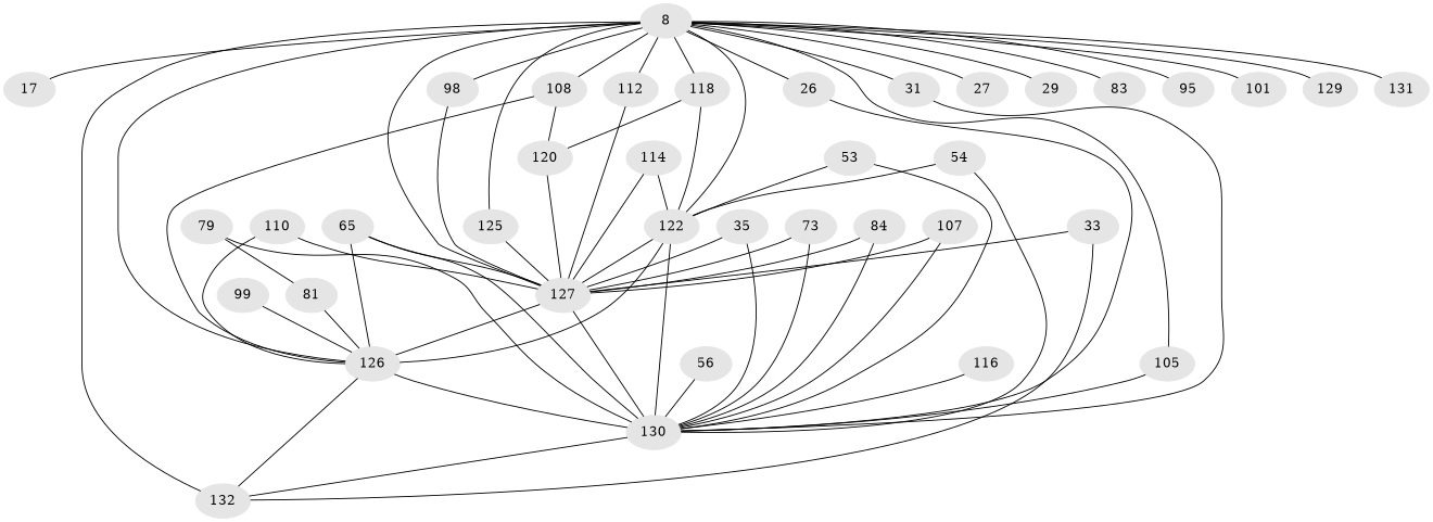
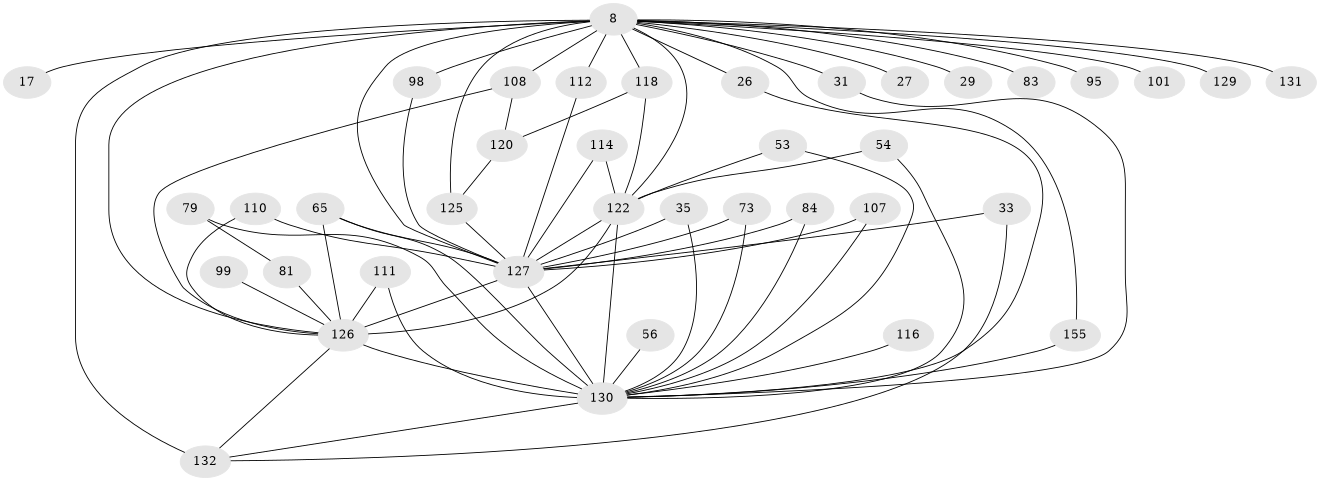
  graph {
    node [color=gray90 style=filled]
    8 [super="+5+4"]
    17
    26 [super="+18"]
    27
    29
    83
    95
    98 [super="+50"]
    101
-   105 [super="+90"]
+   105 [super="+90" label=155]
    108 [super="+12+13+25"]
    112 [super="+94"]
    118 [super="+97"]
    122 [super="+82+87+106+70"]
    125 [super="+58"]
    127 [super="+96+43+64+117+124+123+103+85"]
    n17 [label=126 super="+36+44+68+119+113+89+115+88"]
    129
    131
    132 [super="+126+11+121+67"]
    31
    130 [super="+9+55+59+86"]
    120 [super="+61+102"]
    33
    35
    53
    54
    56
    65 [super="+52"]
    73
    79 [super="+32"]
    81
    84
    99
    107
    110
+   111 [super="+42"]
    114
    116
    8 -- 17
    8 -- 26 [weight=2]
    8 -- 27 [weight=2]
    8 -- 29 [weight=2]
    8 -- 83 [weight=2]
    8 -- 95 [weight=2]
    8 -- 98 [weight=2]
    8 -- 101 [weight=2]
    8 -- 105
    8 -- 108 [weight=5]
    8 -- 112 [weight=2]
    8 -- 118
    8 -- 122 [weight=15]
    8 -- 125
    8 -- 127 [weight=18]
    8 -- n17 [weight=10]
    8 -- 129 [weight=2]
    8 -- 131 [weight=2]
    8 -- 132 [weight=6]
    8 -- 31 [weight=12]
    26 -- 130
    98 -- 127
    105 -- 130 [weight=2]
    108 -- n17
    108 -- 120
    112 -- 127
    118 -- 122
    118 -- 120
    122 -- 127 [weight=10]
    122 -- n17 [weight=3]
    122 -- 130 [weight=7]
    125 -- 127
    127 -- n17 [weight=2]
    127 -- 130 [weight=6]
    n17 -- 132
    n17 -- 130 [weight=8]
    31 -- 130 [weight=2]
    130 -- 132 [weight=2]
-   120 -- 127 [weight=5]
+   120 -- 125 [weight=5]
    33 -- 127 [weight=2]
    33 -- 132 [weight=3]
    35 -- 127
    35 -- 130 [weight=2]
    53 -- 122
    53 -- 130
    54 -- 122
    54 -- 130
    56 -- 130
    65 -- 127 [weight=3]
    65 -- n17
    65 -- 130
    73 -- 127
    73 -- 130
    79 -- 130 [weight=3]
    79 -- 81
    81 -- n17
    84 -- 127
    84 -- 130
    99 -- n17 [weight=2]
    107 -- 127
    107 -- 130
    110 -- 127
    110 -- n17
+   111 -- n17 [weight=4]
+   111 -- 130
    114 -- 122
    114 -- 127
    116 -- 130 [weight=2]
  }
